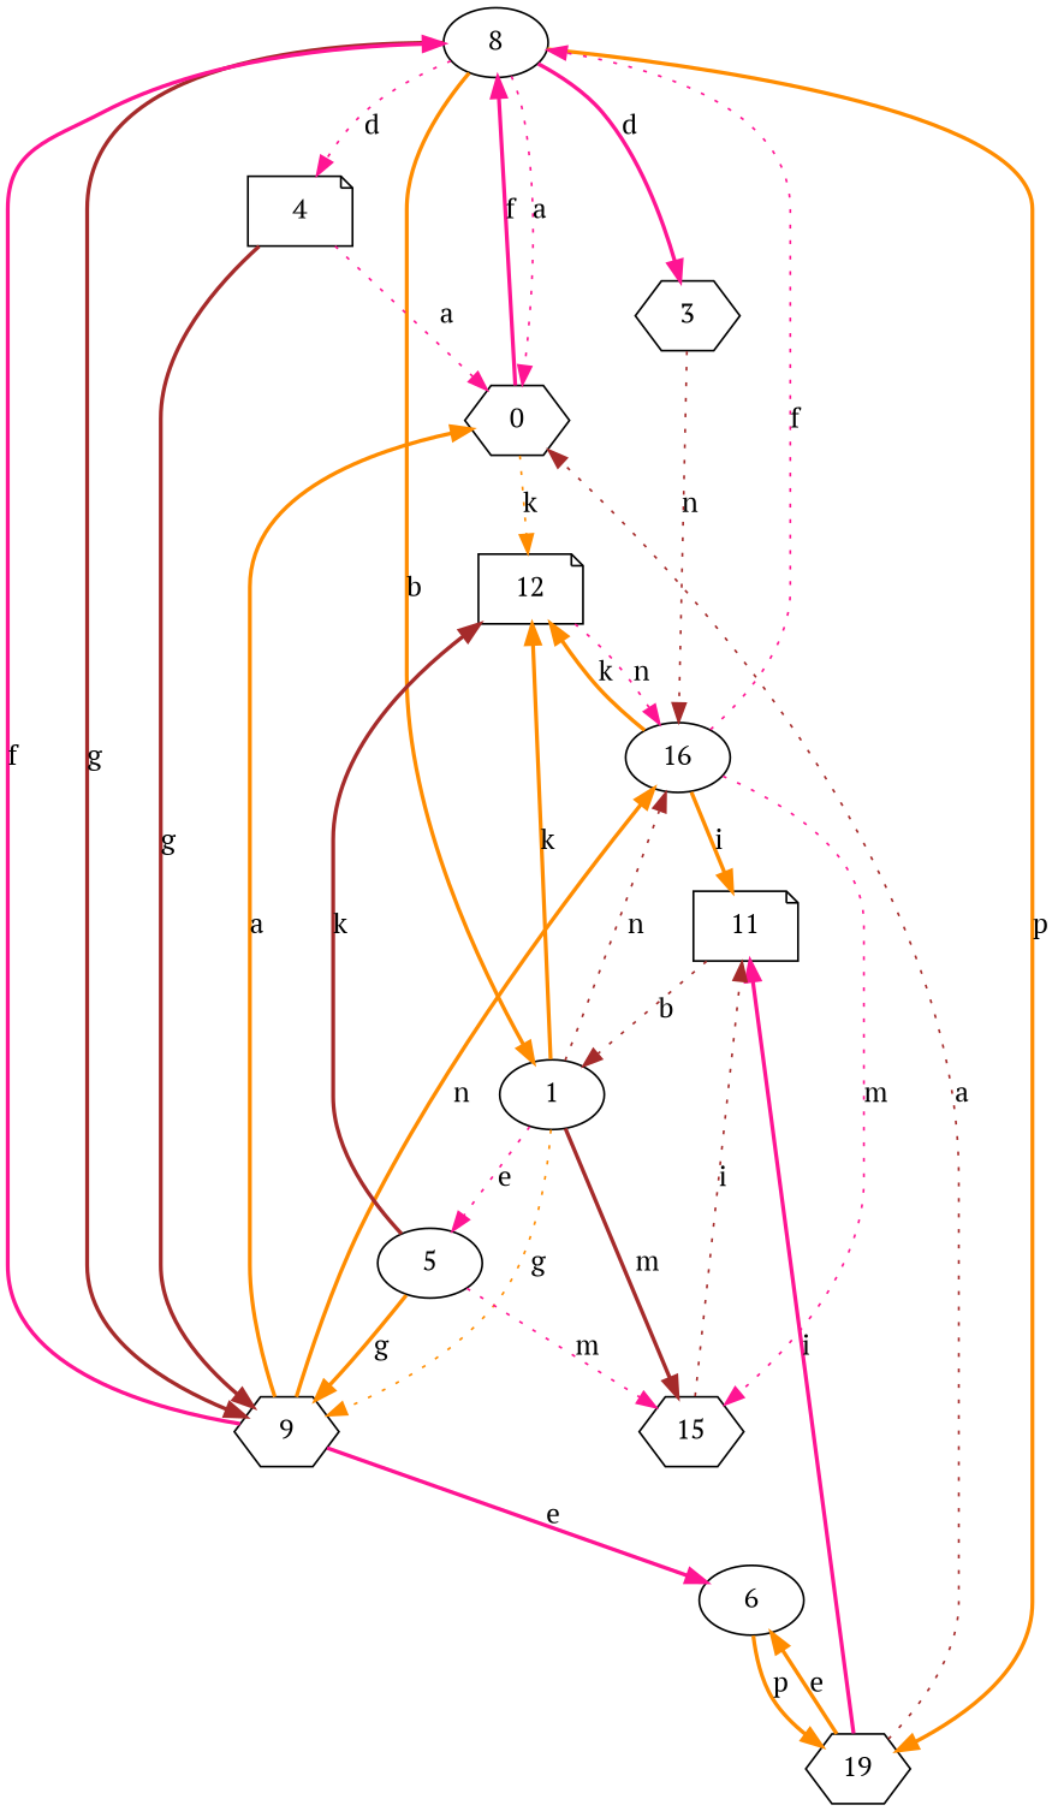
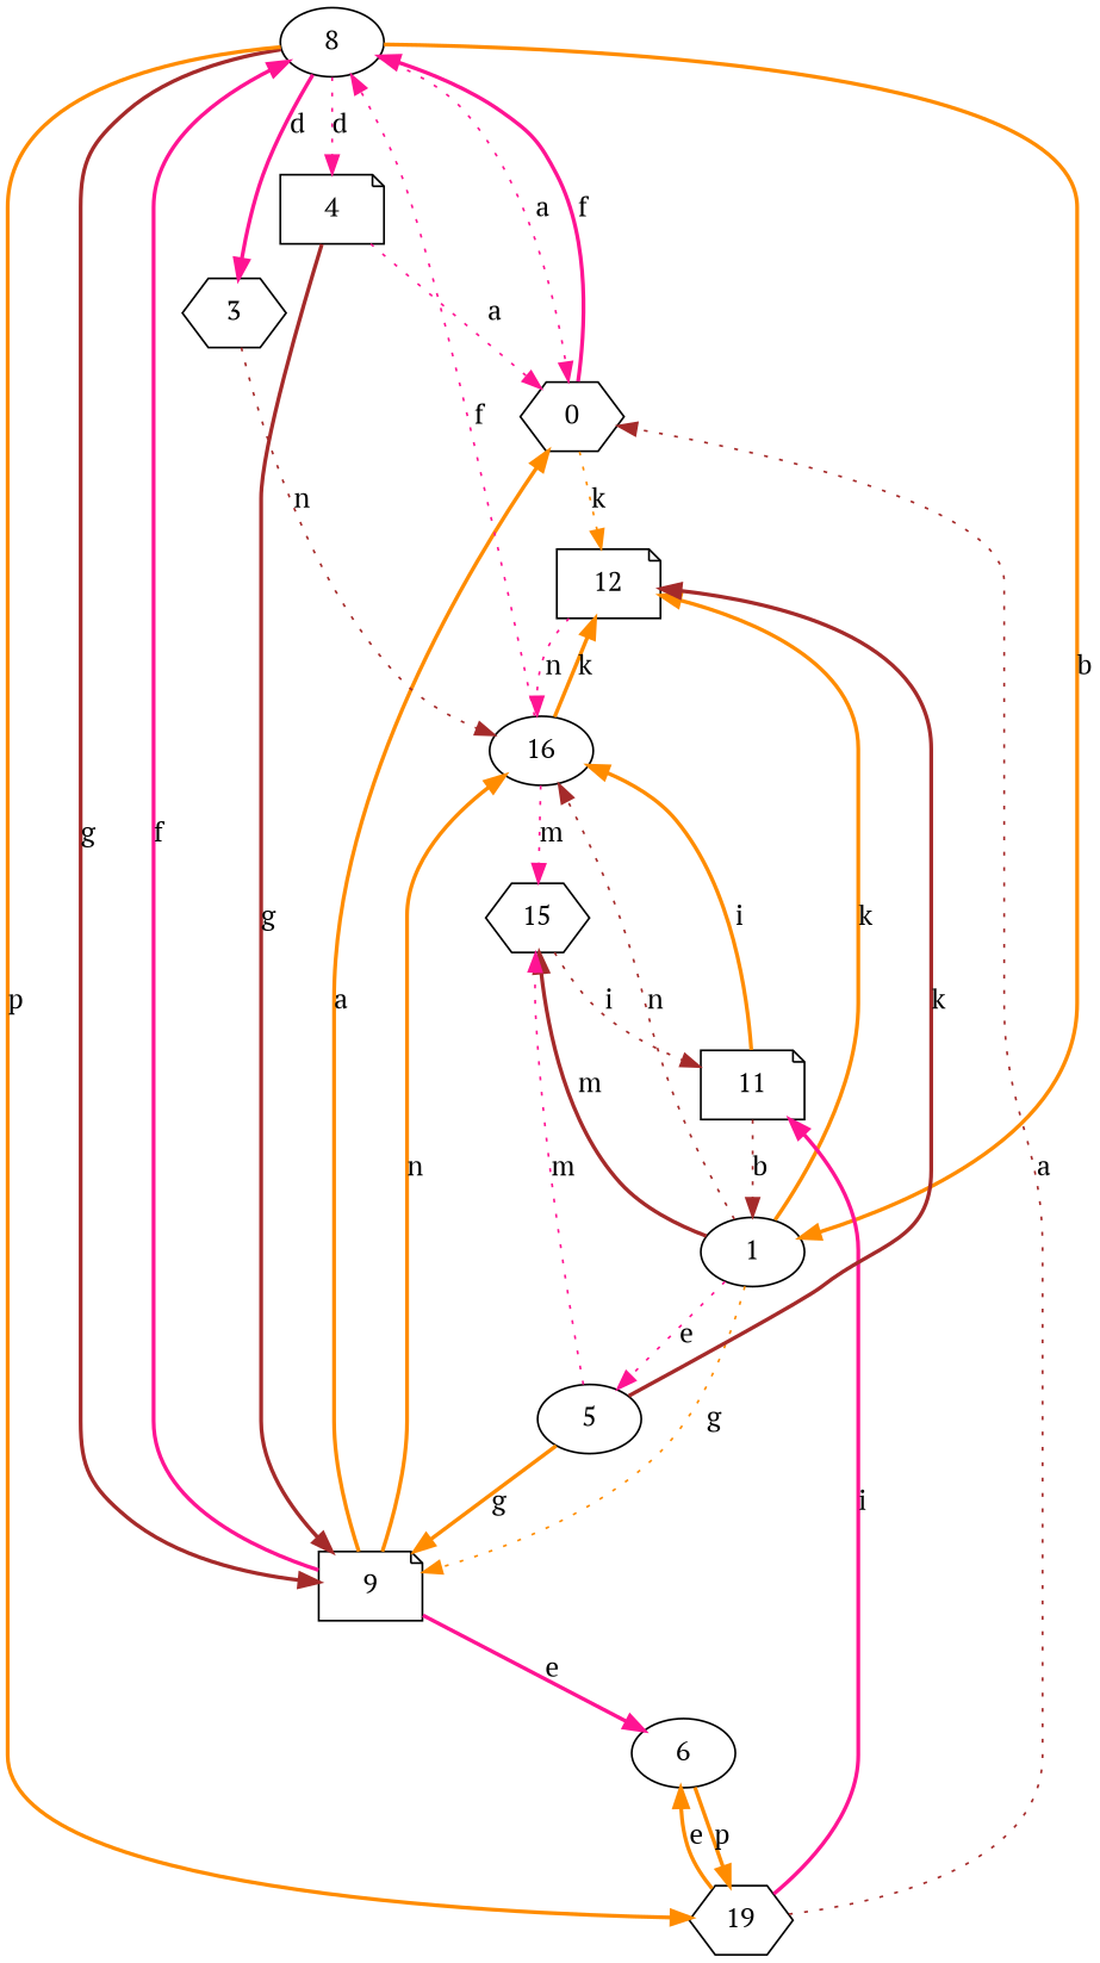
  strict digraph {
    fontname="PT Serif"
    node [fontname="PT Serif" shape=ellipse]
    edge [color=deeppink fontname="PT Serif" style=bold]
    8
    0 [shape=hexagon]
    12 [shape=note]
    1
-   9 [shape=hexagon]
+   9 [shape=note]
    3 [shape=hexagon]
    4 [shape=note]
    19 [shape=hexagon]
    16
    5
    15 [shape=hexagon]
    6
    11 [shape=note]
    8 -> 0 [label=a style=dotted]
    8 -> 1 [color=darkorange label=b]
    8 -> 9 [color=brown label=g]
    8 -> 3 [label=d]
    8 -> 4 [label=d style=dotted]
    8 -> 19 [color=darkorange label=p]
    0 -> 8 [label=f]
    0 -> 12 [color=darkorange label=k style=dotted]
    12 -> 16 [label=n style=dotted]
    1 -> 12 [color=darkorange label=k]
    1 -> 9 [color=darkorange label=g style=dotted]
    1 -> 16 [color=brown label=n style=dotted]
    1 -> 5 [label=e style=dotted]
    1 -> 15 [color=brown label=m]
    9 -> 8 [label=f]
    9 -> 0 [color=darkorange label=a]
    9 -> 16 [color=darkorange label=n]
    9 -> 6 [label=e]
    3 -> 16 [color=brown label=n style=dotted]
    4 -> 0 [label=a style=dotted]
    4 -> 9 [color=brown label=g]
    19 -> 0 [color=brown label=a style=dotted]
    19 -> 6 [color=darkorange label=e]
    19 -> 11 [label=i]
    16 -> 8 [label=f style=dotted]
    16 -> 12 [color=darkorange label=k]
    16 -> 15 [label=m style=dotted]
-   16 -> 11 [color=darkorange label=i]
+   11 -> 16 [color=darkorange label=i]
    5 -> 12 [color=brown label=k]
    5 -> 9 [color=darkorange label=g]
    5 -> 15 [label=m style=dotted]
    15 -> 11 [color=brown label=i style=dotted]
    6 -> 19 [color=darkorange label=p]
    11 -> 1 [color=brown label=b style=dotted]
  }
